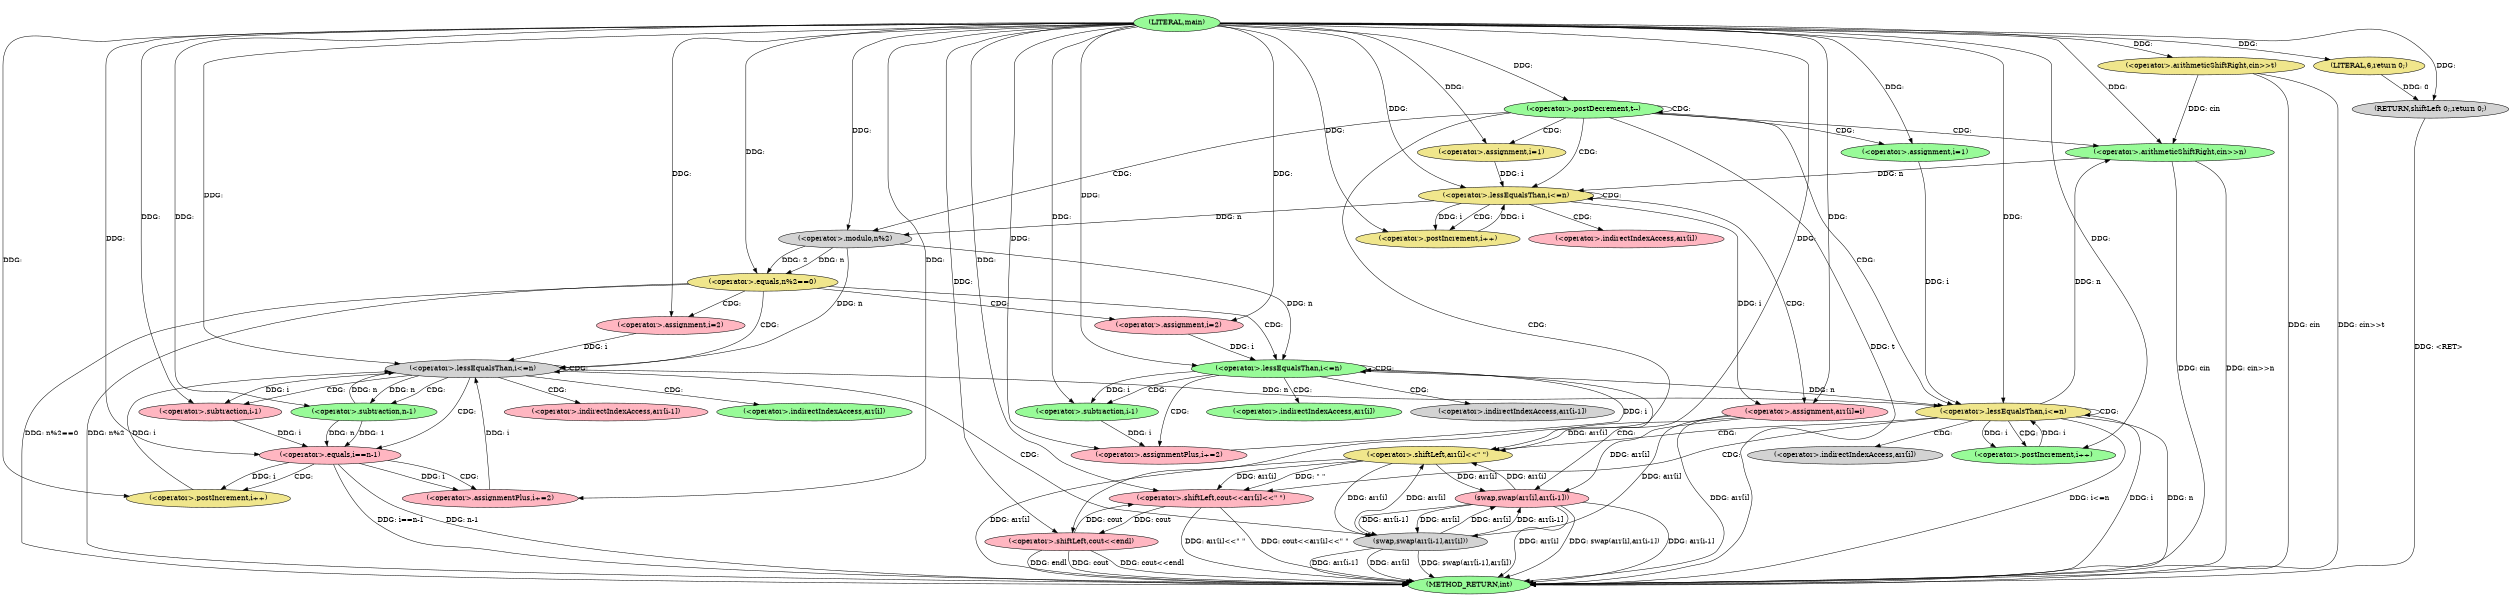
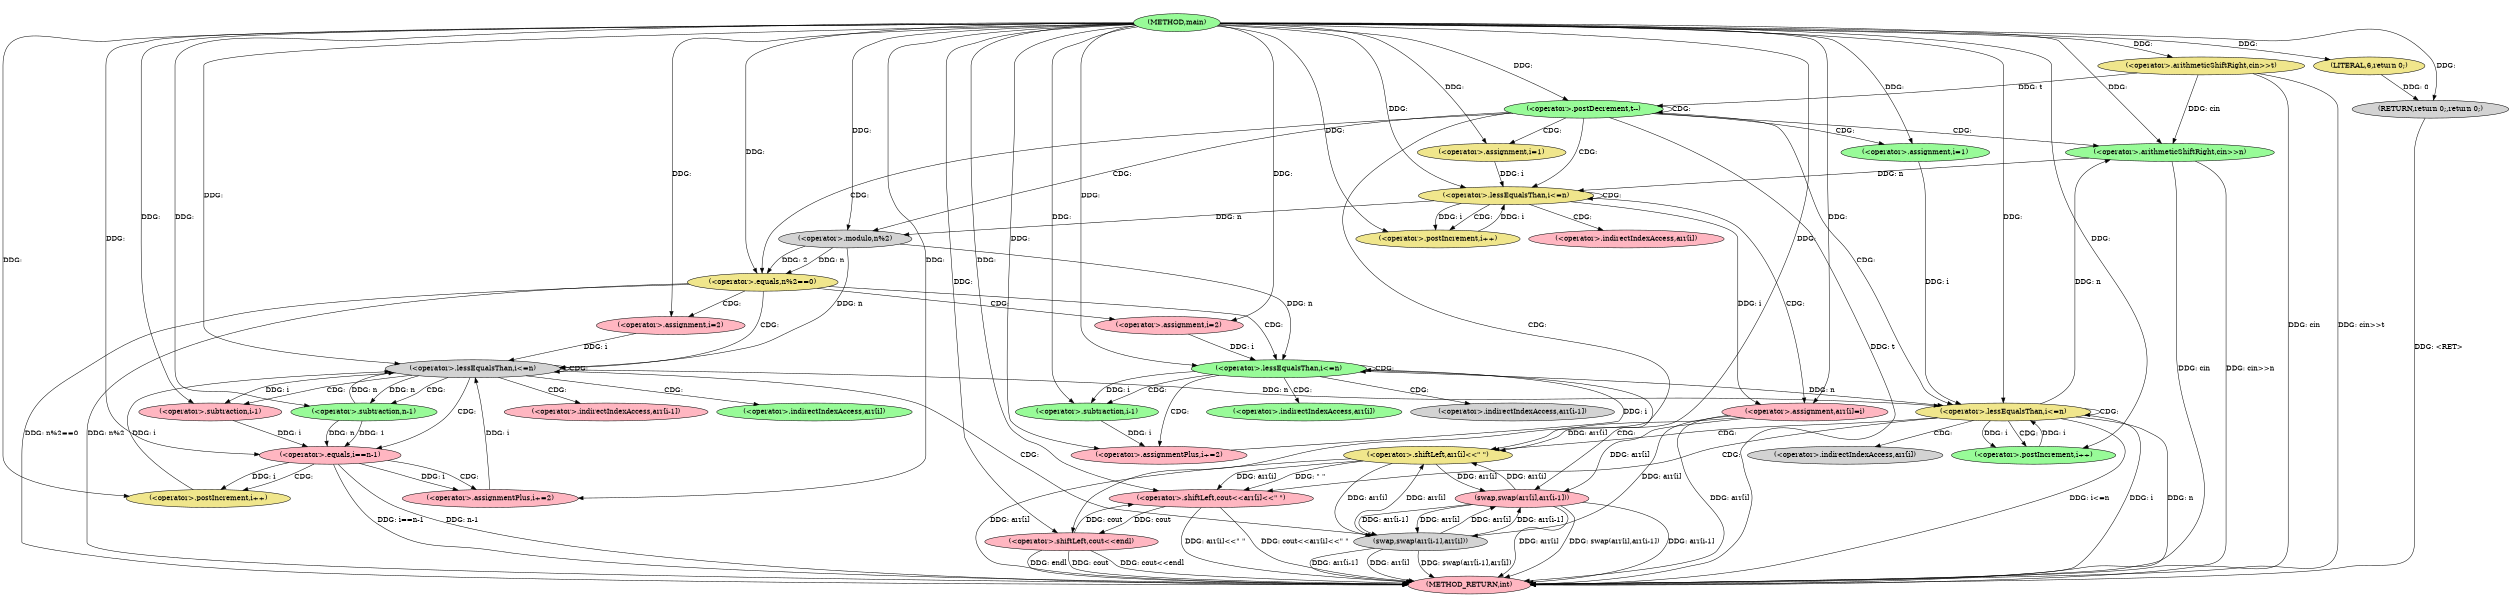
  digraph {
    node [fillcolor=lightpink style=filled]
-   n1 [fillcolor=palegreen label="(LITERAL,main)"]
+   n1 [fillcolor=palegreen label="(METHOD,main)"]
    n2 [fillcolor=khaki label="(<operator>.arithmeticShiftRight,cin>>t)"]
-   n3 [fillcolor=lightgrey label="(RETURN,shiftLeft 0;,return 0;)"]
+   n3 [fillcolor=lightgrey label="(RETURN,return 0;,return 0;)"]
    n4 [fillcolor=palegreen label="(<operator>.postDecrement,t--)"]
    n5 [fillcolor=khaki label="(LITERAL,6,return 0;)"]
    n6 [fillcolor=palegreen label="(<operator>.arithmeticShiftRight,cin>>n)"]
    n7 [label="(<operator>.shiftLeft,cout<<endl)"]
    n8 [fillcolor=khaki label="(<operator>.assignment,i=1)"]
    n9 [fillcolor=khaki label="(<operator>.lessEqualsThan,i<=n)"]
    n10 [fillcolor=khaki label="(<operator>.postIncrement,i++)"]
    n11 [label="(<operator>.assignment,arr[i]=i)"]
    n12 [fillcolor=khaki label="(<operator>.equals,n%2==0)"]
    n13 [fillcolor=palegreen label="(<operator>.assignment,i=1)"]
    n14 [fillcolor=khaki label="(<operator>.lessEqualsThan,i<=n)"]
    n15 [fillcolor=palegreen label="(<operator>.postIncrement,i++)"]
    n16 [label="(<operator>.shiftLeft,cout<<arr[i]<<\" \")"]
    n17 [label="(<operator>.assignment,i=2)"]
    n18 [fillcolor=palegreen label="(<operator>.lessEqualsThan,i<=n)"]
    n19 [label="(<operator>.assignmentPlus,i+=2)"]
    n20 [fillcolor=lightgrey label="(<operator>.modulo,n%2)"]
    n21 [label="(<operator>.assignment,i=2)"]
    n22 [fillcolor=lightgrey label="(<operator>.lessEqualsThan,i<=n)"]
    n23 [fillcolor=khaki label="(<operator>.shiftLeft,arr[i]<<\" \")"]
    n24 [fillcolor=palegreen label="(<operator>.subtraction,i-1)"]
    n25 [label="(<operator>.equals,i==n-1)"]
    n26 [fillcolor=khaki label="(<operator>.postIncrement,i++)"]
    n27 [label="(<operator>.assignmentPlus,i+=2)"]
    n28 [label="(<operator>.subtraction,i-1)"]
    n29 [fillcolor=palegreen label="(<operator>.subtraction,n-1)"]
-   n30 [fillcolor=palegreen label="(METHOD_RETURN,int)"]
+   n30 [label="(METHOD_RETURN,int)"]
    n31 [label="(<operator>.indirectIndexAccess,arr[i])"]
    n32 [label="(swap,swap(arr[i],arr[i-1]))"]
    n33 [fillcolor=lightgrey label="(swap,swap(arr[i-1],arr[i]))"]
    n34 [fillcolor=lightgrey label="(<operator>.indirectIndexAccess,arr[i])"]
    n35 [fillcolor=palegreen label="(<operator>.indirectIndexAccess,arr[i])"]
    n36 [fillcolor=lightgrey label="(<operator>.indirectIndexAccess,arr[i-1])"]
    n37 [label="(<operator>.indirectIndexAccess,arr[i-1])"]
    n38 [fillcolor=palegreen label="(<operator>.indirectIndexAccess,arr[i])"]
    n1 -> n2 [label="DDG: "]
    n1 -> n3 [label="DDG: "]
    n1 -> n4 [label="DDG: "]
    n1 -> n5 [label="DDG: "]
    n1 -> n6 [label="DDG: "]
    n1 -> n7 [label="DDG: "]
    n1 -> n8 [label="DDG: "]
    n1 -> n9 [label="DDG: "]
    n1 -> n10 [label="DDG: "]
    n1 -> n11 [label="DDG: "]
    n1 -> n12 [label="DDG: "]
    n1 -> n13 [label="DDG: "]
    n1 -> n14 [label="DDG: "]
    n1 -> n15 [label="DDG: "]
    n1 -> n16 [label="DDG: "]
    n1 -> n17 [label="DDG: "]
    n1 -> n18 [label="DDG: "]
    n1 -> n19 [label="DDG: "]
    n1 -> n20 [label="DDG: "]
    n1 -> n21 [label="DDG: "]
    n1 -> n22 [label="DDG: "]
    n1 -> n23 [label="DDG: "]
    n1 -> n24 [label="DDG: "]
    n1 -> n25 [label="DDG: "]
    n1 -> n26 [label="DDG: "]
    n1 -> n27 [label="DDG: "]
    n1 -> n28 [label="DDG: "]
    n1 -> n29 [label="DDG: "]
+   n2 -> n4 [label="DDG: t"]
    n2 -> n6 [label="DDG: cin"]
    n2 -> n30 [label="DDG: cin"]
    n2 -> n30 [label="DDG: cin>>t"]
    n3 -> n30 [label="DDG: <RET>"]
    n4 -> n4 [label="CDG: "]
    n4 -> n6 [label="CDG: "]
    n4 -> n7 [label="CDG: "]
    n4 -> n8 [label="CDG: "]
    n4 -> n9 [label="CDG: "]
+   n4 -> n12 [label="CDG: "]
    n4 -> n13 [label="CDG: "]
    n4 -> n14 [label="CDG: "]
    n4 -> n20 [label="CDG: "]
    n4 -> n30 [label="DDG: t"]
    n5 -> n3 [label="DDG: 0"]
    n6 -> n9 [label="DDG: n"]
    n6 -> n30 [label="DDG: cin"]
    n6 -> n30 [label="DDG: cin>>n"]
    n7 -> n16 [label="DDG: cout"]
    n7 -> n30 [label="DDG: cout"]
    n7 -> n30 [label="DDG: cout<<endl"]
    n7 -> n30 [label="DDG: endl"]
    n8 -> n9 [label="DDG: i"]
    n9 -> n9 [label="CDG: "]
    n9 -> n10 [label="DDG: i"]
    n9 -> n10 [label="CDG: "]
    n9 -> n11 [label="DDG: i"]
    n9 -> n11 [label="CDG: "]
    n9 -> n20 [label="DDG: n"]
    n9 -> n31 [label="CDG: "]
    n10 -> n9 [label="DDG: i"]
    n11 -> n23 [label="DDG: arr[i]"]
    n11 -> n30 [label="DDG: arr[i]"]
    n11 -> n32 [label="DDG: arr[i]"]
    n11 -> n33 [label="DDG: arr[i]"]
    n12 -> n17 [label="CDG: "]
    n12 -> n18 [label="CDG: "]
    n12 -> n21 [label="CDG: "]
    n12 -> n22 [label="CDG: "]
    n12 -> n30 [label="DDG: n%2"]
    n12 -> n30 [label="DDG: n%2==0"]
    n13 -> n14 [label="DDG: i"]
    n14 -> n6 [label="DDG: n"]
    n14 -> n14 [label="CDG: "]
    n14 -> n15 [label="DDG: i"]
    n14 -> n15 [label="CDG: "]
    n14 -> n16 [label="CDG: "]
    n14 -> n23 [label="CDG: "]
    n14 -> n30 [label="DDG: i"]
    n14 -> n30 [label="DDG: n"]
    n14 -> n30 [label="DDG: i<=n"]
    n14 -> n34 [label="CDG: "]
    n15 -> n14 [label="DDG: i"]
    n16 -> n7 [label="DDG: cout"]
    n16 -> n30 [label="DDG: arr[i]<<\" \""]
    n16 -> n30 [label="DDG: cout<<arr[i]<<\" \""]
    n17 -> n18 [label="DDG: i"]
    n18 -> n14 [label="DDG: n"]
    n18 -> n18 [label="CDG: "]
    n18 -> n19 [label="CDG: "]
    n18 -> n24 [label="DDG: i"]
    n18 -> n24 [label="CDG: "]
    n18 -> n32 [label="CDG: "]
    n18 -> n35 [label="CDG: "]
    n18 -> n36 [label="CDG: "]
    n19 -> n18 [label="DDG: i"]
    n20 -> n12 [label="DDG: 2"]
    n20 -> n12 [label="DDG: n"]
    n20 -> n18 [label="DDG: n"]
    n20 -> n22 [label="DDG: n"]
    n21 -> n22 [label="DDG: i"]
    n22 -> n14 [label="DDG: n"]
    n22 -> n22 [label="CDG: "]
    n22 -> n25 [label="CDG: "]
    n22 -> n28 [label="DDG: i"]
    n22 -> n28 [label="CDG: "]
    n22 -> n29 [label="DDG: n"]
    n22 -> n29 [label="CDG: "]
    n22 -> n33 [label="CDG: "]
    n22 -> n37 [label="CDG: "]
    n22 -> n38 [label="CDG: "]
    n23 -> n16 [label="DDG: arr[i]"]
    n23 -> n16 [label="DDG: \" \""]
    n23 -> n30 [label="DDG: arr[i]"]
    n23 -> n32 [label="DDG: arr[i]"]
    n23 -> n33 [label="DDG: arr[i]"]
    n24 -> n19 [label="DDG: i"]
    n25 -> n26 [label="DDG: i"]
    n25 -> n26 [label="CDG: "]
    n25 -> n27 [label="DDG: i"]
    n25 -> n27 [label="CDG: "]
    n25 -> n30 [label="DDG: n-1"]
    n25 -> n30 [label="DDG: i==n-1"]
    n26 -> n22 [label="DDG: i"]
    n27 -> n22 [label="DDG: i"]
    n28 -> n25 [label="DDG: i"]
    n29 -> n22 [label="DDG: n"]
    n29 -> n25 [label="DDG: n"]
    n29 -> n25 [label="DDG: 1"]
    n32 -> n23 [label="DDG: arr[i]"]
    n32 -> n30 [label="DDG: arr[i]"]
    n32 -> n30 [label="DDG: arr[i-1]"]
    n32 -> n30 [label="DDG: swap(arr[i],arr[i-1])"]
    n32 -> n33 [label="DDG: arr[i-1]"]
    n32 -> n33 [label="DDG: arr[i]"]
    n33 -> n23 [label="DDG: arr[i]"]
    n33 -> n30 [label="DDG: arr[i-1]"]
    n33 -> n30 [label="DDG: arr[i]"]
    n33 -> n30 [label="DDG: swap(arr[i-1],arr[i])"]
    n33 -> n32 [label="DDG: arr[i]"]
    n33 -> n32 [label="DDG: arr[i-1]"]
  }
